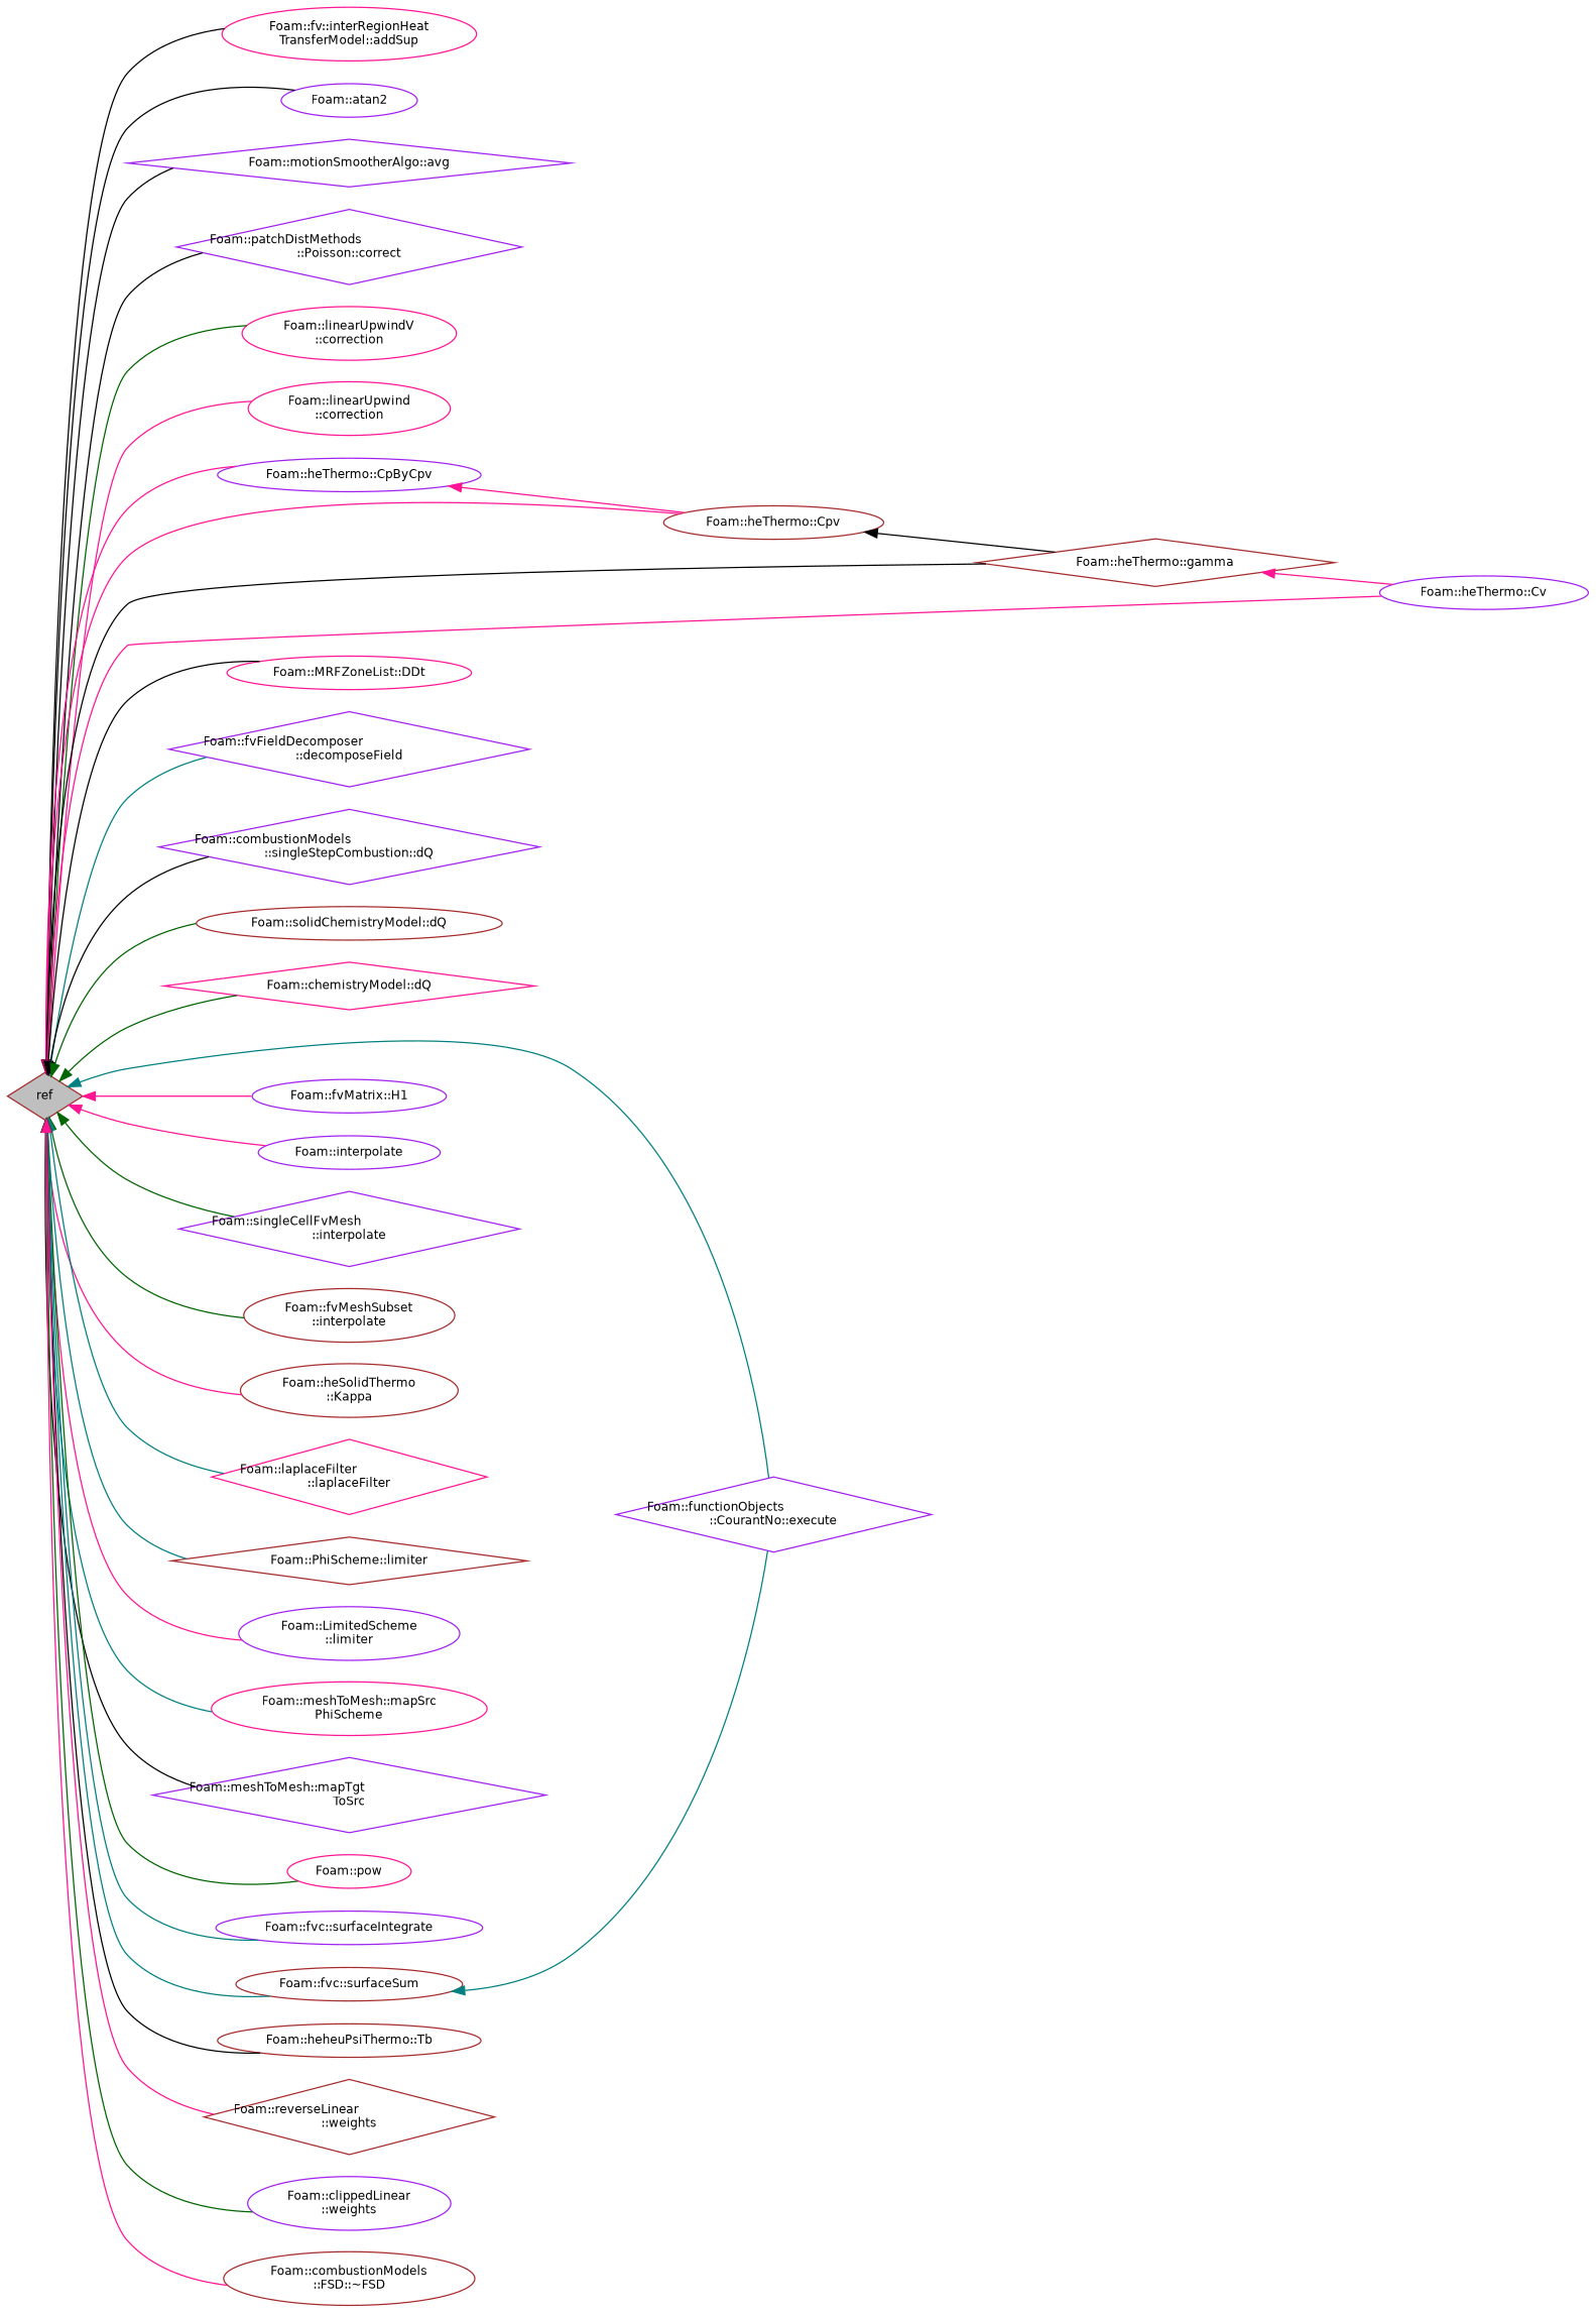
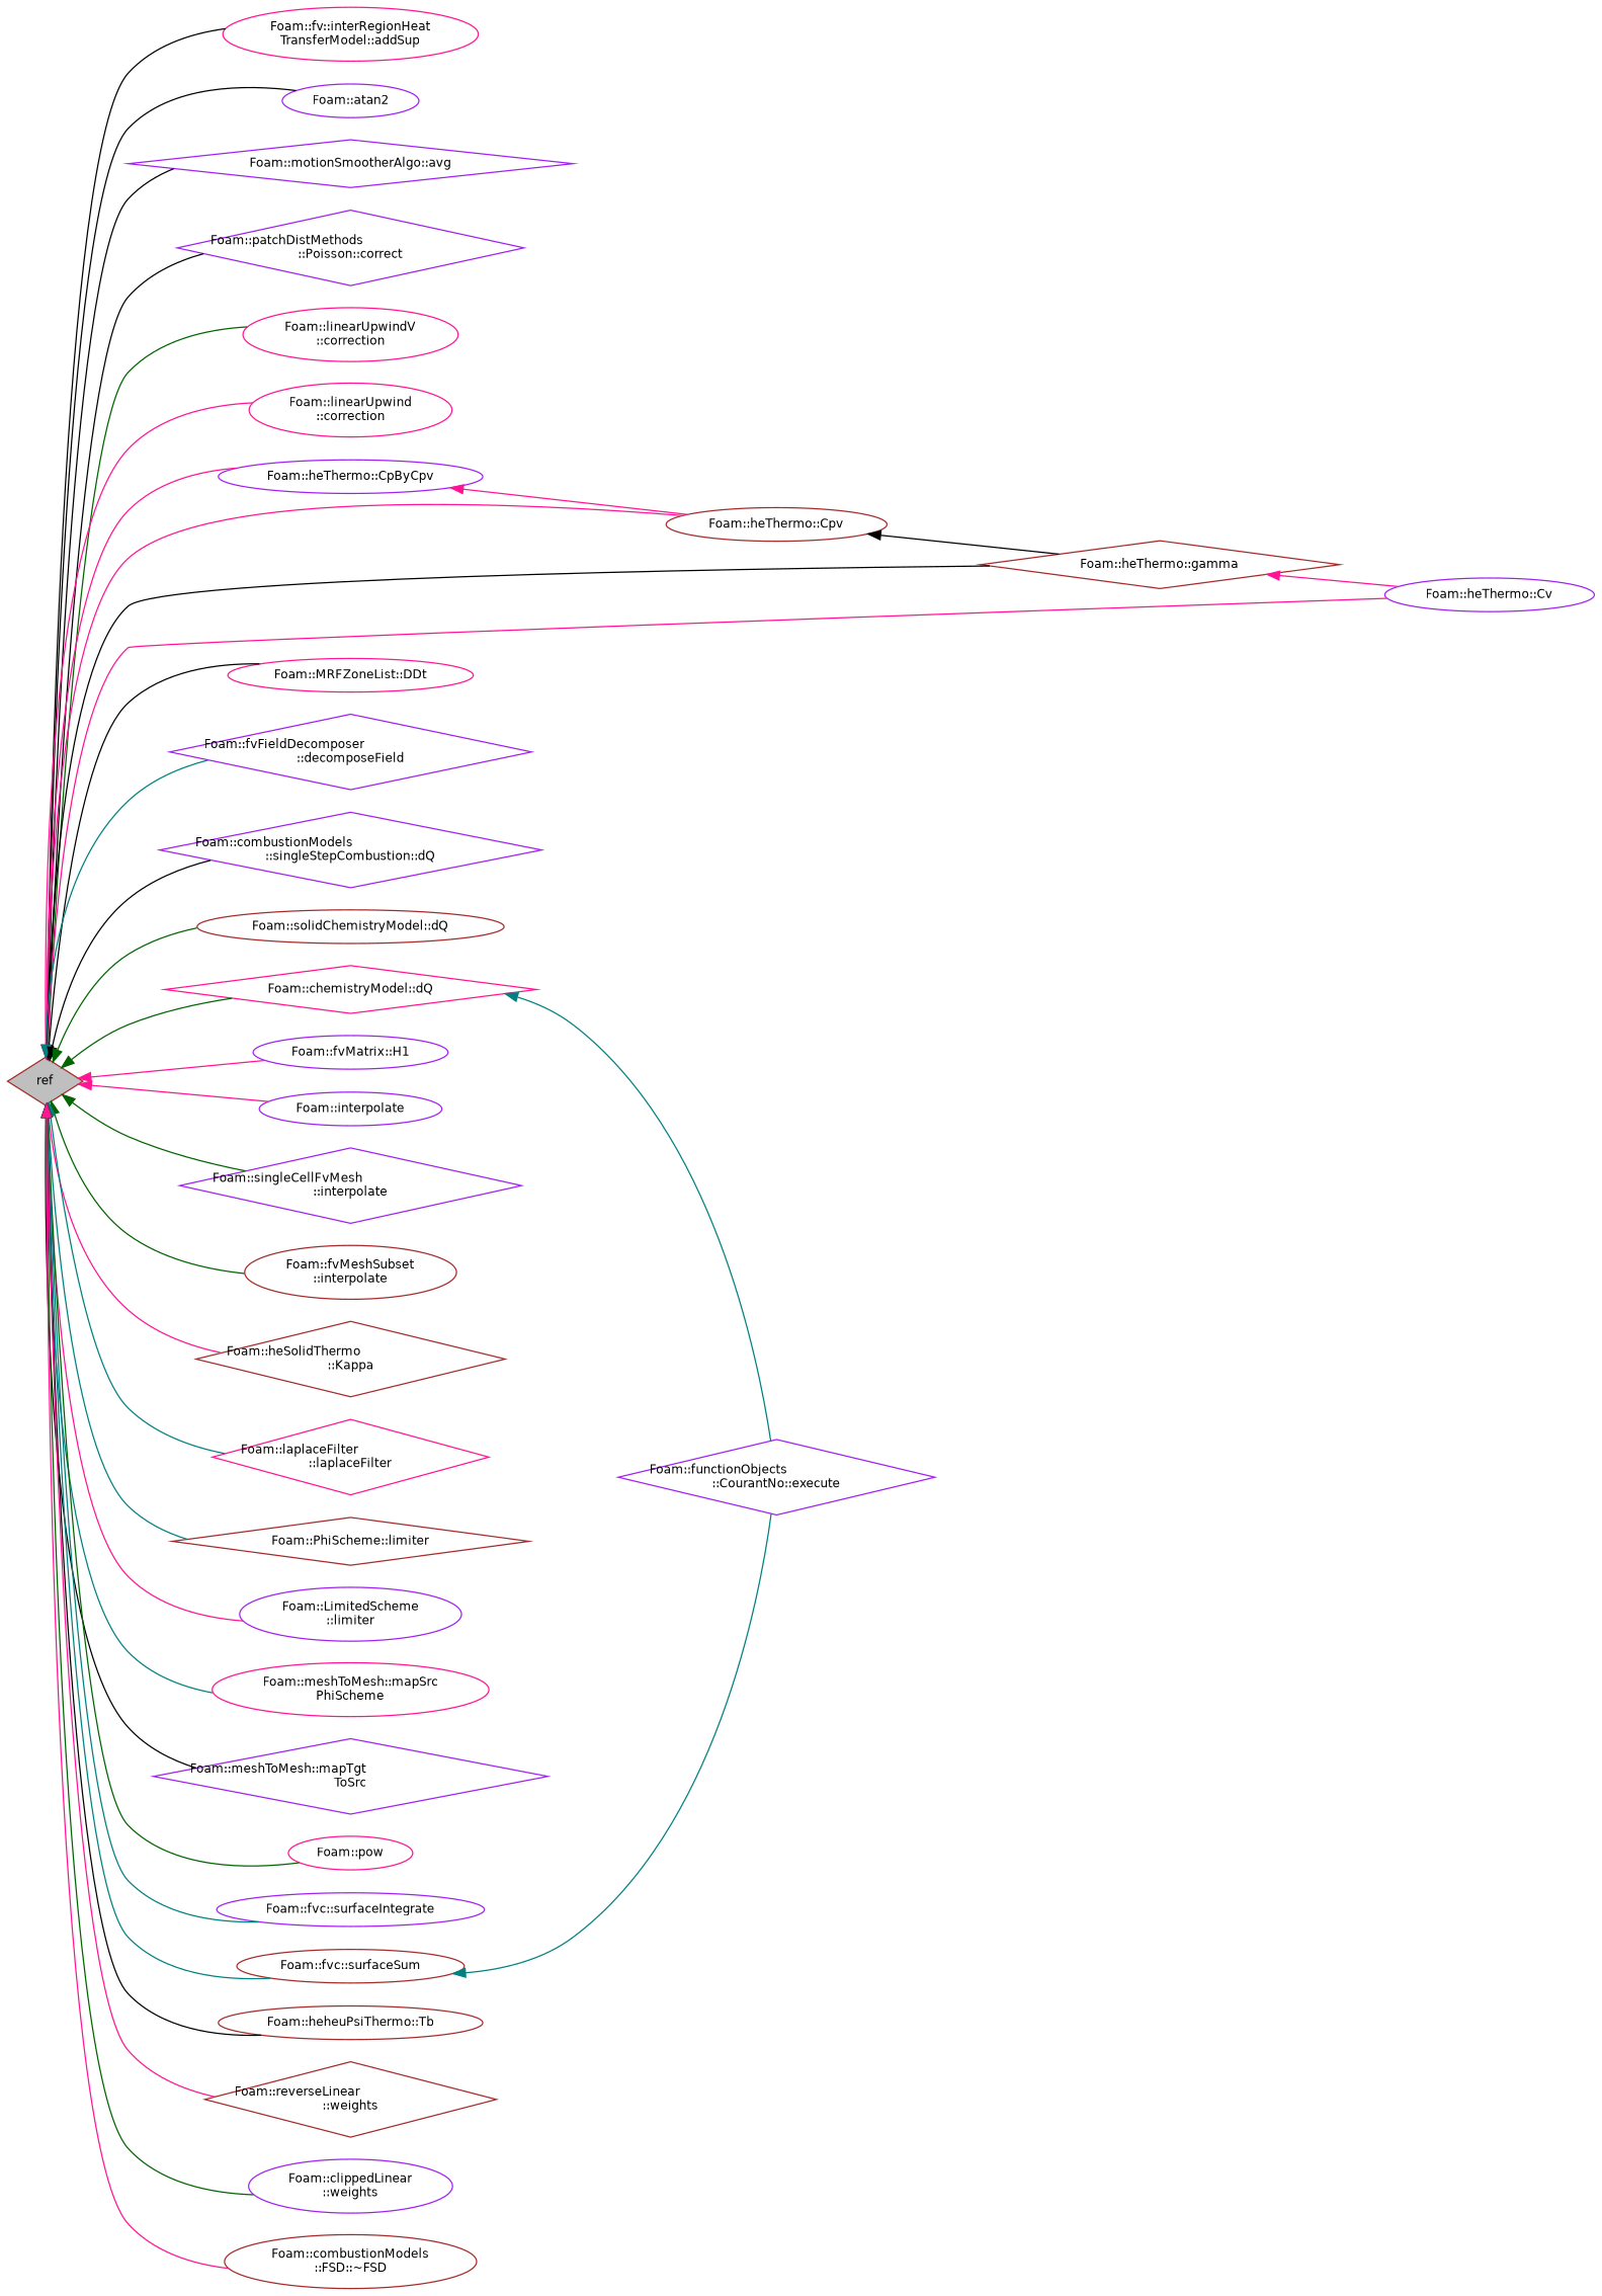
  digraph {
    rankdir=LR
    node [color=purple fontname=Helvetica fontsize=10 shape=ellipse]
    edge [color=deeppink dir=back fontname=Helvetica fontsize=10 labelfontname=Helvetica labelfontsize=10 style=solid]
    n1 [color=brown fillcolor=grey75 fontcolor=black height=0.2 label=ref shape=diamond style=filled width=0.4]
    n2 [color=deeppink height=0.2 label="Foam::fv::interRegionHeat\lTransferModel::addSup" width=0.4]
    n3 [height=0.2 label="Foam::atan2" width=0.4]
    n4 [height=0.2 label="Foam::motionSmootherAlgo::avg" shape=diamond width=0.4]
    n5 [height=0.2 label="Foam::patchDistMethods\l::Poisson::correct" shape=diamond width=0.4]
    n6 [color=deeppink height=0.2 label="Foam::linearUpwindV\l::correction" width=0.4]
    n7 [color=deeppink height=0.2 label="Foam::linearUpwind\l::correction" width=0.4]
    n8 [height=0.2 label="Foam::heThermo::CpByCpv" width=0.4]
    n9 [color=brown height=0.2 label="Foam::heThermo::Cpv" width=0.4]
    n10 [color=brown height=0.2 label="Foam::heThermo::gamma" shape=diamond width=0.4]
    n11 [height=0.2 label="Foam::heThermo::Cv" width=0.4]
    n12 [color=deeppink height=0.2 label="Foam::MRFZoneList::DDt" width=0.4]
    n13 [height=0.2 label="Foam::fvFieldDecomposer\l::decomposeField" shape=diamond width=0.4]
    n14 [height=0.2 label="Foam::combustionModels\l::singleStepCombustion::dQ" shape=diamond width=0.4]
    n15 [color=brown height=0.2 label="Foam::solidChemistryModel::dQ" width=0.4]
    n16 [color=deeppink height=0.2 label="Foam::chemistryModel::dQ" shape=diamond width=0.4]
    n17 [height=0.2 label="Foam::functionObjects\l::CourantNo::execute" shape=diamond width=0.4]
    n18 [height=0.2 label="Foam::fvMatrix::H1" width=0.4]
    n19 [height=0.2 label="Foam::interpolate" width=0.4]
    n20 [height=0.2 label="Foam::singleCellFvMesh\l::interpolate" shape=diamond width=0.4]
    n21 [color=brown height=0.2 label="Foam::fvMeshSubset\l::interpolate" width=0.4]
-   n22 [color=brown height=0.2 label="Foam::heSolidThermo\l::Kappa" width=0.4]
+   n22 [color=brown height=0.2 label="Foam::heSolidThermo\l::Kappa" shape=diamond width=0.4]
    n23 [color=deeppink height=0.2 label="Foam::laplaceFilter\l::laplaceFilter" shape=diamond width=0.4]
    n24 [color=brown height=0.2 label="Foam::PhiScheme::limiter" shape=diamond width=0.4]
    n25 [height=0.2 label="Foam::LimitedScheme\l::limiter" width=0.4]
    n26 [color=deeppink height=0.2 label="Foam::meshToMesh::mapSrc\lPhiScheme" width=0.4]
    n27 [height=0.2 label="Foam::meshToMesh::mapTgt\lToSrc" shape=diamond width=0.4]
    n28 [color=deeppink height=0.2 label="Foam::pow" width=0.4]
    n29 [height=0.2 label="Foam::fvc::surfaceIntegrate" width=0.4]
    n30 [color=brown height=0.2 label="Foam::fvc::surfaceSum" width=0.4]
    n31 [color=brown height=0.2 label="Foam::heheuPsiThermo::Tb" width=0.4]
    n32 [color=brown height=0.2 label="Foam::reverseLinear\l::weights" shape=diamond width=0.4]
    n33 [height=0.2 label="Foam::clippedLinear\l::weights" width=0.4]
    n34 [color=brown height=0.2 label="Foam::combustionModels\l::FSD::~FSD" width=0.4]
    n1 -> n2 [color=black]
    n1 -> n3 [color=black]
    n1 -> n4 [color=black]
    n1 -> n5 [color=black]
    n1 -> n6 [color=darkgreen]
    n1 -> n7
    n1 -> n8
    n1 -> n9
    n1 -> n10 [color=black]
    n1 -> n11
    n1 -> n12 [color=black]
    n1 -> n13 [color=teal]
    n1 -> n14 [color=black]
    n1 -> n15 [color=darkgreen]
    n1 -> n16 [color=darkgreen]
-   n1 -> n17 [color=teal]
+   n16 -> n17 [color=teal]
    n1 -> n18
    n1 -> n19
    n1 -> n20 [color=darkgreen]
    n1 -> n21 [color=darkgreen]
    n1 -> n22
    n1 -> n23 [color=teal]
    n1 -> n24 [color=teal]
    n1 -> n25
    n1 -> n26 [color=teal]
    n1 -> n27 [color=black]
    n1 -> n28 [color=darkgreen]
    n1 -> n29 [color=teal]
    n1 -> n30 [color=teal]
    n1 -> n31 [color=black]
    n1 -> n32
    n1 -> n33 [color=darkgreen]
    n1 -> n34
    n8 -> n9
    n9 -> n10 [color=black]
    n10 -> n11
    n30 -> n17 [color=teal]
  }
